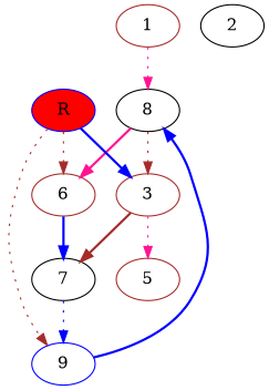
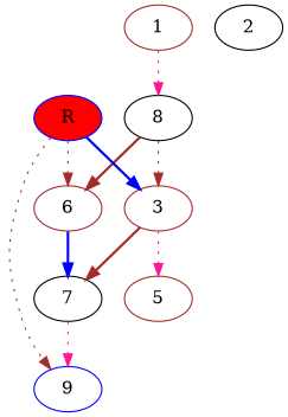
  digraph {
    node [color=brown]
    edge [color=brown style=dotted]
    8 [color=black]
    1
    3
    6
    2 [color=black]
    5
    7 [color=black]
    n8 [color=blue label=9]
    R [color=blue fillcolor="#ff0000" style=filled]
    8 -> 3
-   8 -> 6 [color=deeppink style=bold]
+   8 -> 6 [style=bold]
    1 -> 8 [color=deeppink]
    3 -> 5 [color=deeppink]
    3 -> 7 [style=bold]
    6 -> 7 [color=blue style=bold]
-   7 -> n8 [color=blue]
-   n8 -> 8 [color=blue style=bold]
+   7 -> n8 [color=deeppink]
    R -> 3 [color=blue style=bold]
    R -> 6
    R -> n8
  }
